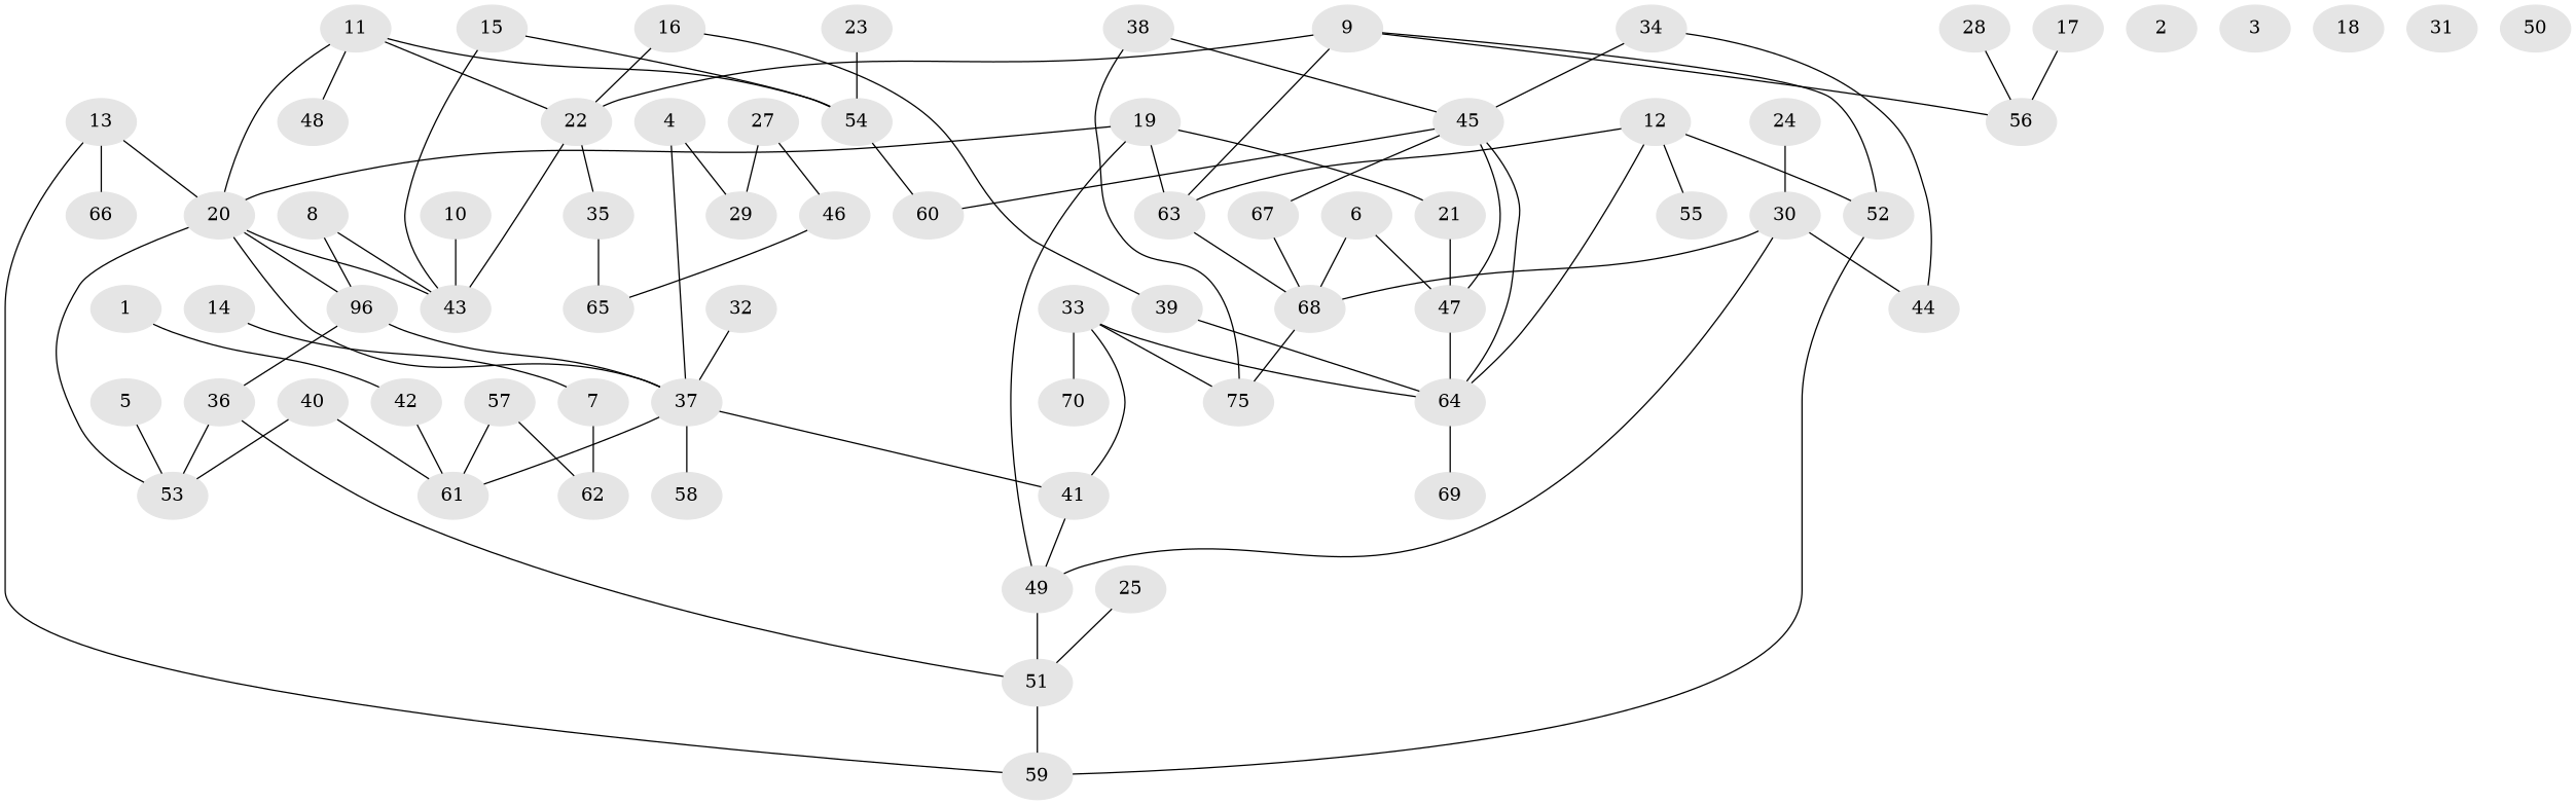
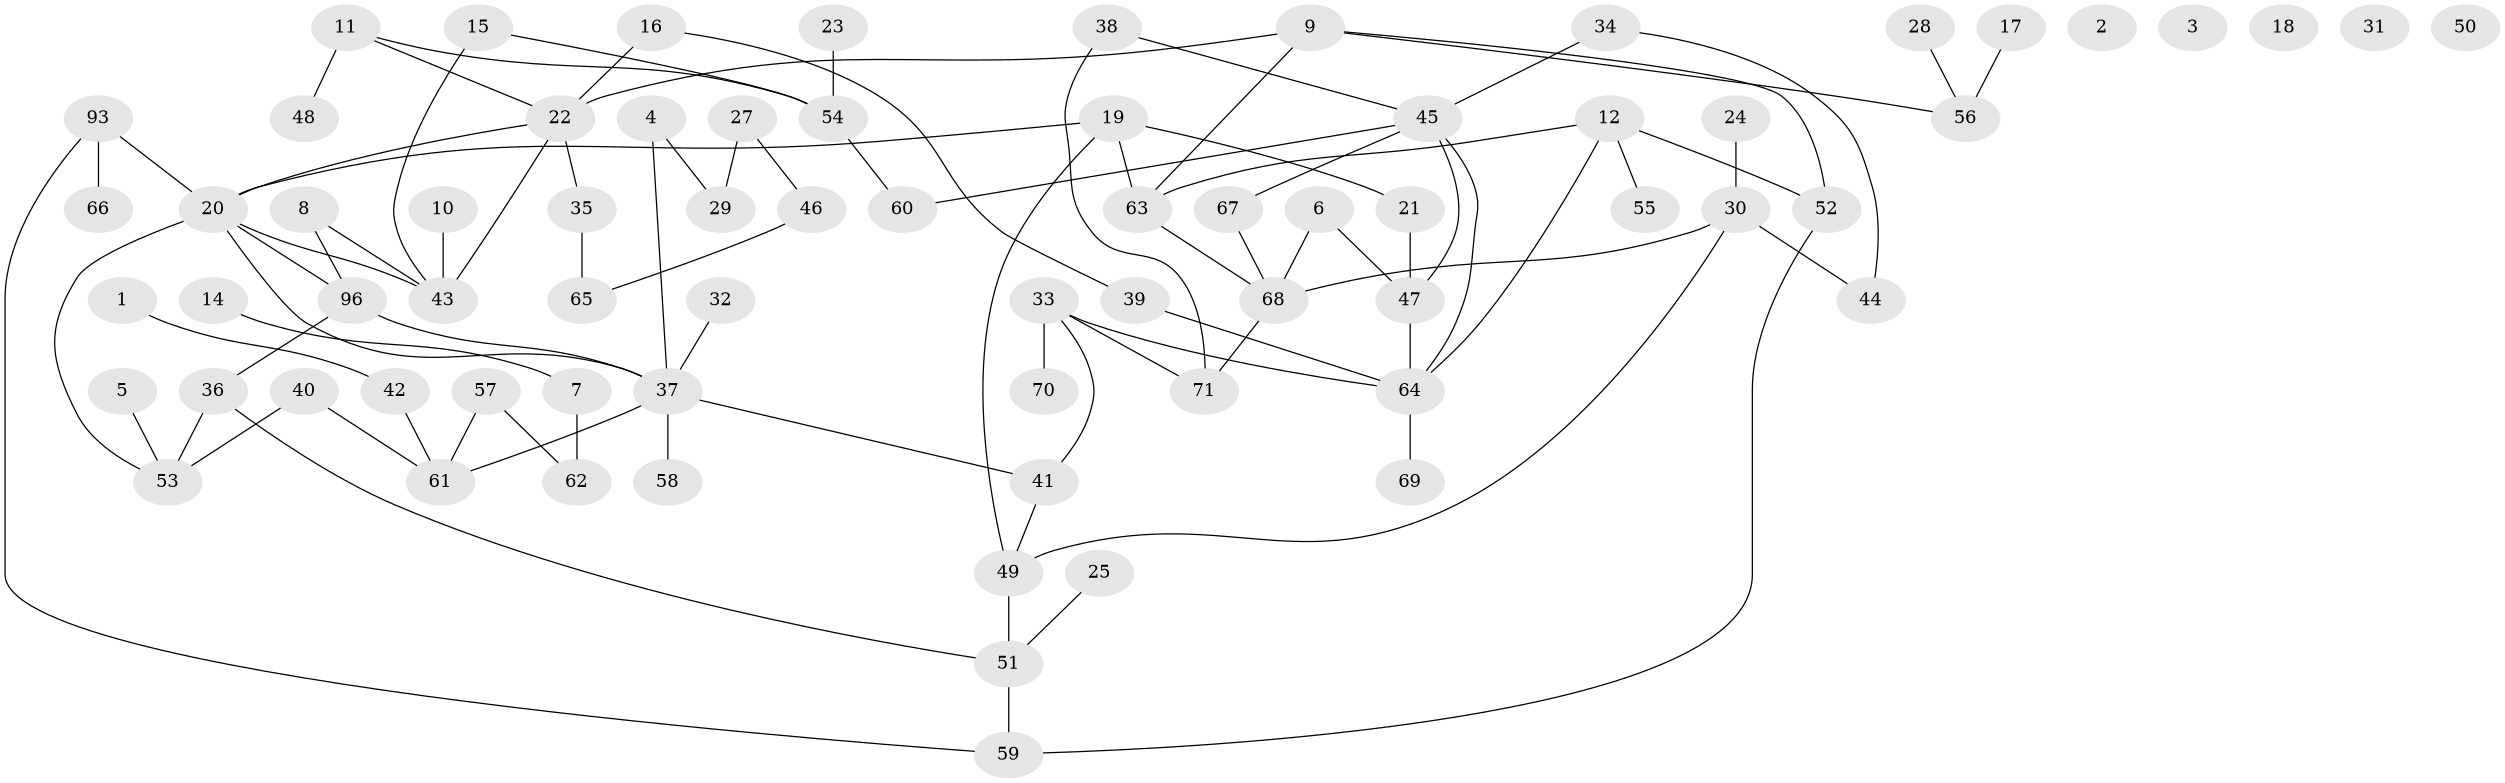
  graph {
    node [color=gray90 style=filled]
    1
    42
    61
    2
    3
    4
    29
    37
    41
    58
    5
    53
    6
    47
    68
    64
-   71 [label=75]
+   71
    7
    62
    n20 [label=96]
    8
    43
    36
    9
    22
    52
    56
    63
    35
    59
    10
    11
    20
    48
    54
    60
    12
    55
    69
-   13
+   13 [label=93]
    66
    14
    15
    16
    39
    17
    18
    19
    21
    49
    51
    65
    23
    24
    30
    44
    25
    27
    46
    28
    31
    32
    33
    70
    34
    45
    67
    38
    40
    50
    57
    1 -- 42
    42 -- 61
    4 -- 29
    4 -- 37
    37 -- 61
    37 -- 41
    37 -- 58
    41 -- 49
    5 -- 53
    6 -- 47
    6 -- 68
    47 -- 64
    68 -- 71
    64 -- 69
    7 -- 62
    n20 -- 37
    n20 -- 36
    8 -- n20
    8 -- 43
    36 -- 53
    36 -- 51
    9 -- 22
    9 -- 52
    9 -- 56
    9 -- 63
    22 -- 43
    22 -- 35
    52 -- 59
    63 -- 68
    35 -- 65
    10 -- 43
    11 -- 22
-   11 -- 20
+   22 -- 20
    11 -- 48
    11 -- 54
    20 -- 37
    20 -- 53
    20 -- n20
    20 -- 43
    54 -- 60
    12 -- 64
    12 -- 52
    12 -- 63
    12 -- 55
    13 -- 59
    13 -- 20
    13 -- 66
    14 -- 7
    15 -- 43
    15 -- 54
    16 -- 22
    16 -- 39
    39 -- 64
    17 -- 56
    19 -- 63
    19 -- 20
    19 -- 21
    19 -- 49
    21 -- 47
    49 -- 51
    51 -- 59
    23 -- 54
    24 -- 30
    30 -- 68
    30 -- 49
    30 -- 44
    25 -- 51
    27 -- 29
    27 -- 46
    46 -- 65
    28 -- 56
    32 -- 37
    33 -- 41
    33 -- 64
    33 -- 71
    33 -- 70
    34 -- 44
    34 -- 45
    45 -- 47
    45 -- 64
    45 -- 60
    45 -- 67
    67 -- 68
    38 -- 71
    38 -- 45
    40 -- 61
    40 -- 53
    57 -- 61
    57 -- 62
  }
